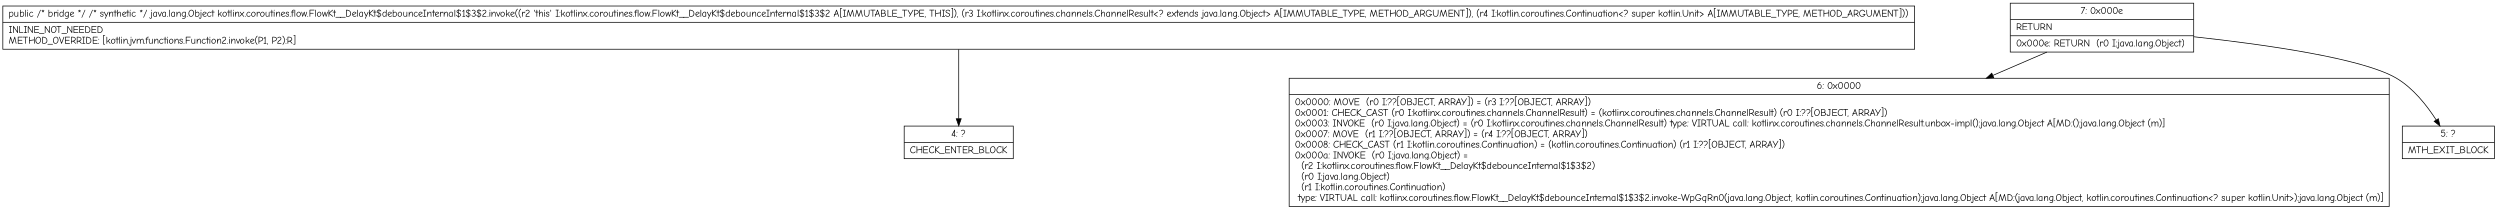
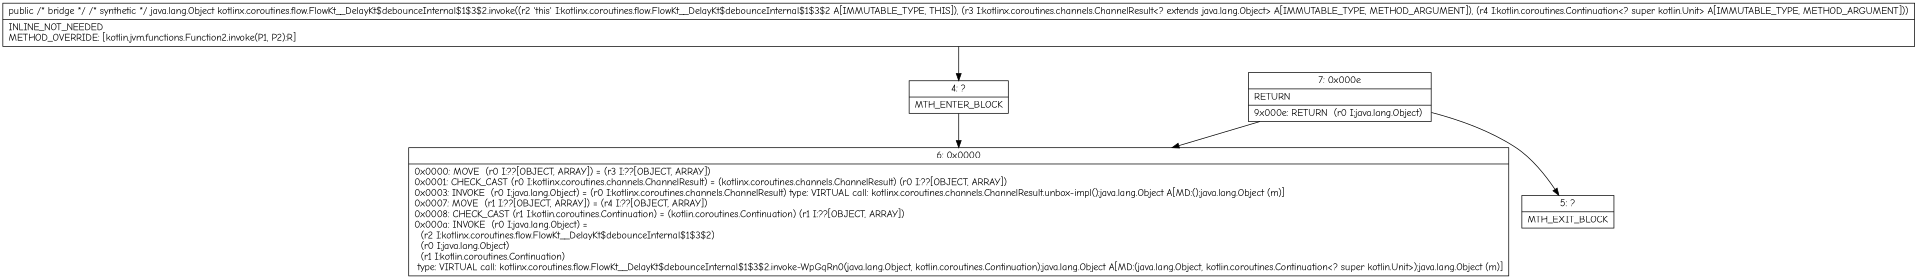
  digraph {
    fontname="Comic Neue"
    node [fontname="Comic Neue" shape=record]
    edge [fontname="Comic Neue"]
-   n1 [label="{4\:\ ?|CHECK_ENTER_BLOCK\l}"]
+   n1 [label="{4\:\ ?|MTH_ENTER_BLOCK\l}"]
    n2 [label="{6\:\ 0x0000|0x0000: MOVE  (r0 I:??[OBJECT, ARRAY]) = (r3 I:??[OBJECT, ARRAY]) \l0x0001: CHECK_CAST (r0 I:kotlinx.coroutines.channels.ChannelResult) = (kotlinx.coroutines.channels.ChannelResult) (r0 I:??[OBJECT, ARRAY]) \l0x0003: INVOKE  (r0 I:java.lang.Object) = (r0 I:kotlinx.coroutines.channels.ChannelResult) type: VIRTUAL call: kotlinx.coroutines.channels.ChannelResult.unbox\-impl():java.lang.Object A[MD:():java.lang.Object (m)]\l0x0007: MOVE  (r1 I:??[OBJECT, ARRAY]) = (r4 I:??[OBJECT, ARRAY]) \l0x0008: CHECK_CAST (r1 I:kotlin.coroutines.Continuation) = (kotlin.coroutines.Continuation) (r1 I:??[OBJECT, ARRAY]) \l0x000a: INVOKE  (r0 I:java.lang.Object) = \l  (r2 I:kotlinx.coroutines.flow.FlowKt__DelayKt$debounceInternal$1$3$2)\l  (r0 I:java.lang.Object)\l  (r1 I:kotlin.coroutines.Continuation)\l type: VIRTUAL call: kotlinx.coroutines.flow.FlowKt__DelayKt$debounceInternal$1$3$2.invoke\-WpGqRn0(java.lang.Object, kotlin.coroutines.Continuation):java.lang.Object A[MD:(java.lang.Object, kotlin.coroutines.Continuation\<? super kotlin.Unit\>):java.lang.Object (m)]\l}"]
-   n3 [label="{7\:\ 0x000e|RETURN\l|0x000e: RETURN  (r0 I:java.lang.Object) \l}"]
+   n3 [label="{7\:\ 0x000e|RETURN\l|9x000e: RETURN  (r0 I:java.lang.Object) \l}"]
    n4 [label="{5\:\ ?|MTH_EXIT_BLOCK\l}"]
    n5 [label="{public \/* bridge *\/ \/* synthetic *\/ java.lang.Object kotlinx.coroutines.flow.FlowKt__DelayKt$debounceInternal$1$3$2.invoke((r2 'this' I:kotlinx.coroutines.flow.FlowKt__DelayKt$debounceInternal$1$3$2 A[IMMUTABLE_TYPE, THIS]), (r3 I:kotlinx.coroutines.channels.ChannelResult\<? extends java.lang.Object\> A[IMMUTABLE_TYPE, METHOD_ARGUMENT]), (r4 I:kotlin.coroutines.Continuation\<? super kotlin.Unit\> A[IMMUTABLE_TYPE, METHOD_ARGUMENT]))  | INLINE_NOT_NEEDED\lMETHOD_OVERRIDE: [kotlin.jvm.functions.Function2.invoke(P1, P2):R]\l}"]
+   n1 -> n2
    n3 -> n2
    n3 -> n4
    n5 -> n1
  }
